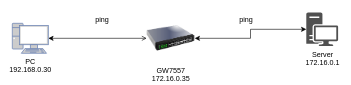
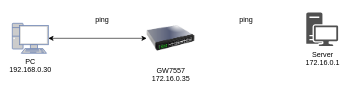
  <mxCell id="0" />
  <mxCell id="1" parent="0" />
- <mxCell id="2" style="edgeStyle=orthogonalEdgeStyle;rounded=0;orthogonalLoop=1;jettySize=auto;html=1;exitX=1;exitY=0.5;exitDx=0;exitDy=0;startArrow=classic;startFill=1;" parent="1" source="3" target="6" edge="1"><mxGeometry relative="1" as="geometry" /></mxCell>
  <mxCell id="3" value="GW7557&lt;br&gt;172.16.0.35" style="image;html=1;image=img/lib/clip_art/networking/Switch_128x128.png" parent="1" vertex="1"><mxGeometry x="244" y="23" width="80" height="80" as="geometry" /></mxCell>
- <mxCell id="4" style="edgeStyle=orthogonalEdgeStyle;rounded=0;orthogonalLoop=1;jettySize=auto;html=1;exitX=1;exitY=0.5;exitDx=0;exitDy=0;exitPerimeter=0;entryX=0;entryY=0.5;entryDx=0;entryDy=0;startArrow=classic;startFill=1;endArrow=open;" parent="1" source="5" target="3" edge="1"><mxGeometry relative="1" as="geometry" /></mxCell>
+ <mxCell id="4" style="edgeStyle=orthogonalEdgeStyle;rounded=0;orthogonalLoop=1;jettySize=auto;html=1;exitX=1;exitY=0.5;exitDx=0;exitDy=0;exitPerimeter=0;entryX=0;entryY=0.5;entryDx=0;entryDy=0;startArrow=classic;startFill=1;" parent="1" source="5" target="3" edge="1"><mxGeometry relative="1" as="geometry" /></mxCell>
  <mxCell id="5" value="&lt;font color=&quot;#000000&quot;&gt;PC&lt;br&gt;192.168.0.30&lt;/font&gt;" style="fontColor=#0066CC;verticalAlign=top;verticalLabelPosition=bottom;labelPosition=center;align=center;html=1;outlineConnect=0;fillColor=#CCCCCC;strokeColor=#6881B3;gradientColor=none;gradientDirection=north;strokeWidth=2;shape=mxgraph.networks.pc;" parent="1" vertex="1"><mxGeometry x="20" y="38" width="60" height="50" as="geometry" /></mxCell>
  <mxCell id="6" value="Server&lt;br&gt;172.16.0.1" style="pointerEvents=1;shadow=0;dashed=0;html=1;strokeColor=none;fillColor=#505050;labelPosition=center;verticalLabelPosition=bottom;verticalAlign=top;outlineConnect=0;align=center;shape=mxgraph.office.devices.workstation;" parent="1" vertex="1"><mxGeometry x="510" y="20" width="53" height="56" as="geometry" /></mxCell>
  <mxCell id="7" value="ping" style="text;html=1;strokeColor=none;fillColor=none;align=center;verticalAlign=middle;whiteSpace=wrap;rounded=0;" vertex="1" parent="1"><mxGeometry x="390" y="23" width="40" height="20" as="geometry" /></mxCell>
  <mxCell id="8" value="ping" style="text;html=1;strokeColor=none;fillColor=none;align=center;verticalAlign=middle;whiteSpace=wrap;rounded=0;" vertex="1" parent="1"><mxGeometry x="150" y="23" width="40" height="20" as="geometry" /></mxCell>
